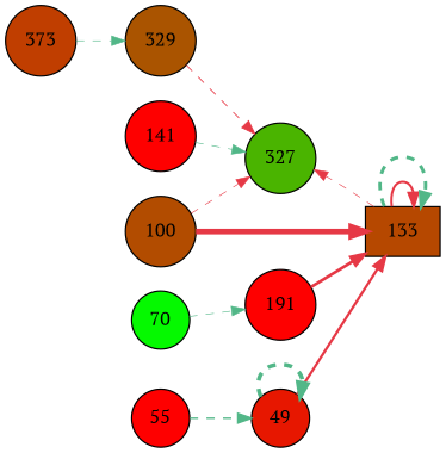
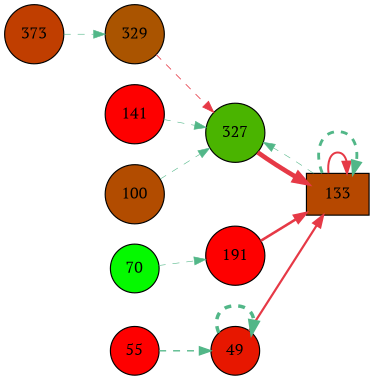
  digraph {
    fontname="PT Serif"
    rankdir=LR
    node [fillcolor="#fe0000" fontname="PT Serif" shape=circle style=filled]
    edge [color="#52b788" fontname="PT Serif" penwidth=0.50 style=dashed]
    n1 [fillcolor="#b24c00" label=100]
    n2 [fillcolor="#4ab400" label=327]
    n3 [fillcolor="#b64800" label=133 shape=box]
    n4 [fillcolor="#05f900" label=70]
    n5 [label=191]
    n6 [fillcolor="#aa5400" label=329]
    n7 [label=141]
    n8 [fillcolor="#e71700" label=49]
    n9 [fillcolor="#c03e00" label=373]
    n10 [label=55]
-   n1 -> n2 [color="#e63946"]
-   n1 -> n3 [color="#e63946" penwidth=4.00 style=""]
-   n3 -> n2 [color="#e63946"]
+   n1 -> n2
+   n2 -> n3 [color="#e63946" penwidth=4.00 style=""]
+   n3 -> n2
    n3 -> n3 [color="#e63946" penwidth=1.71 style=""]
    n3 -> n3 [penwidth=2.45]
    n4 -> n5
    n5 -> n3 [color="#e63946" penwidth=2.22 style=""]
    n6 -> n2 [color="#e63946" penwidth=0.68]
    n7 -> n2
    n8 -> n3 [color="#e63946" penwidth=1.89 style=""]
    n8 -> n8 [penwidth=3.00]
    n9 -> n6
    n10 -> n8 [penwidth=1.16]
  }
